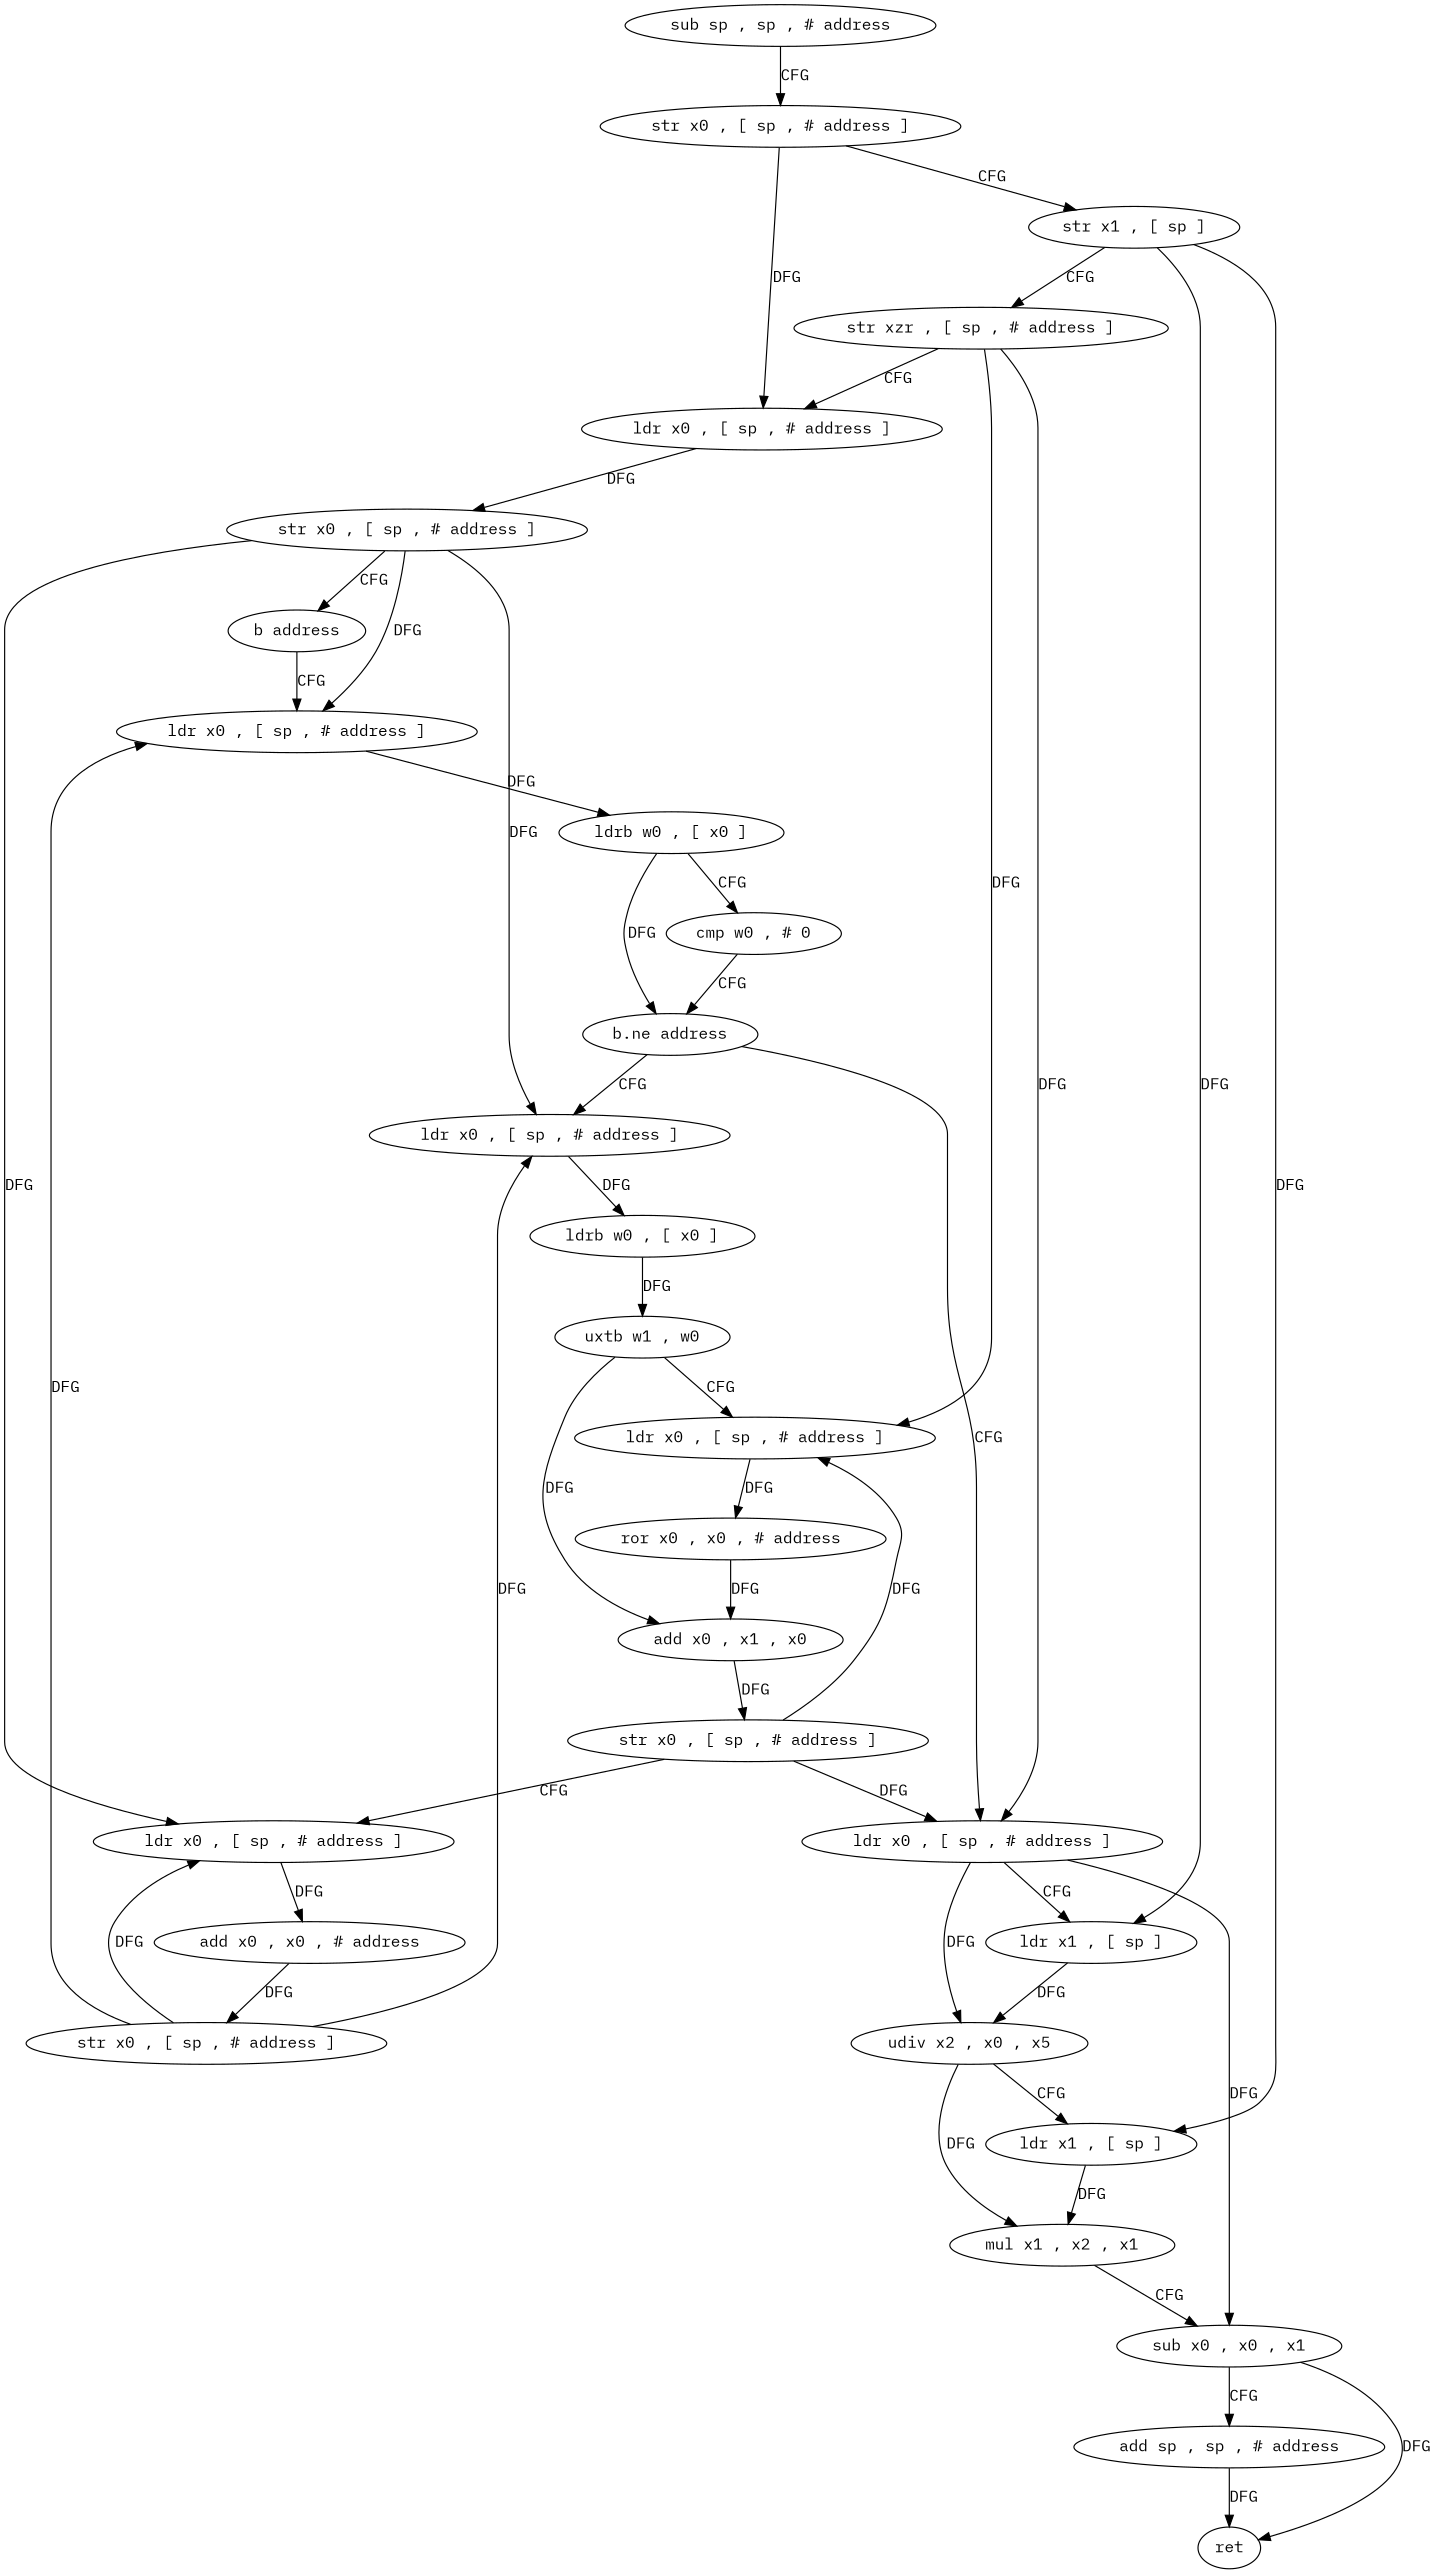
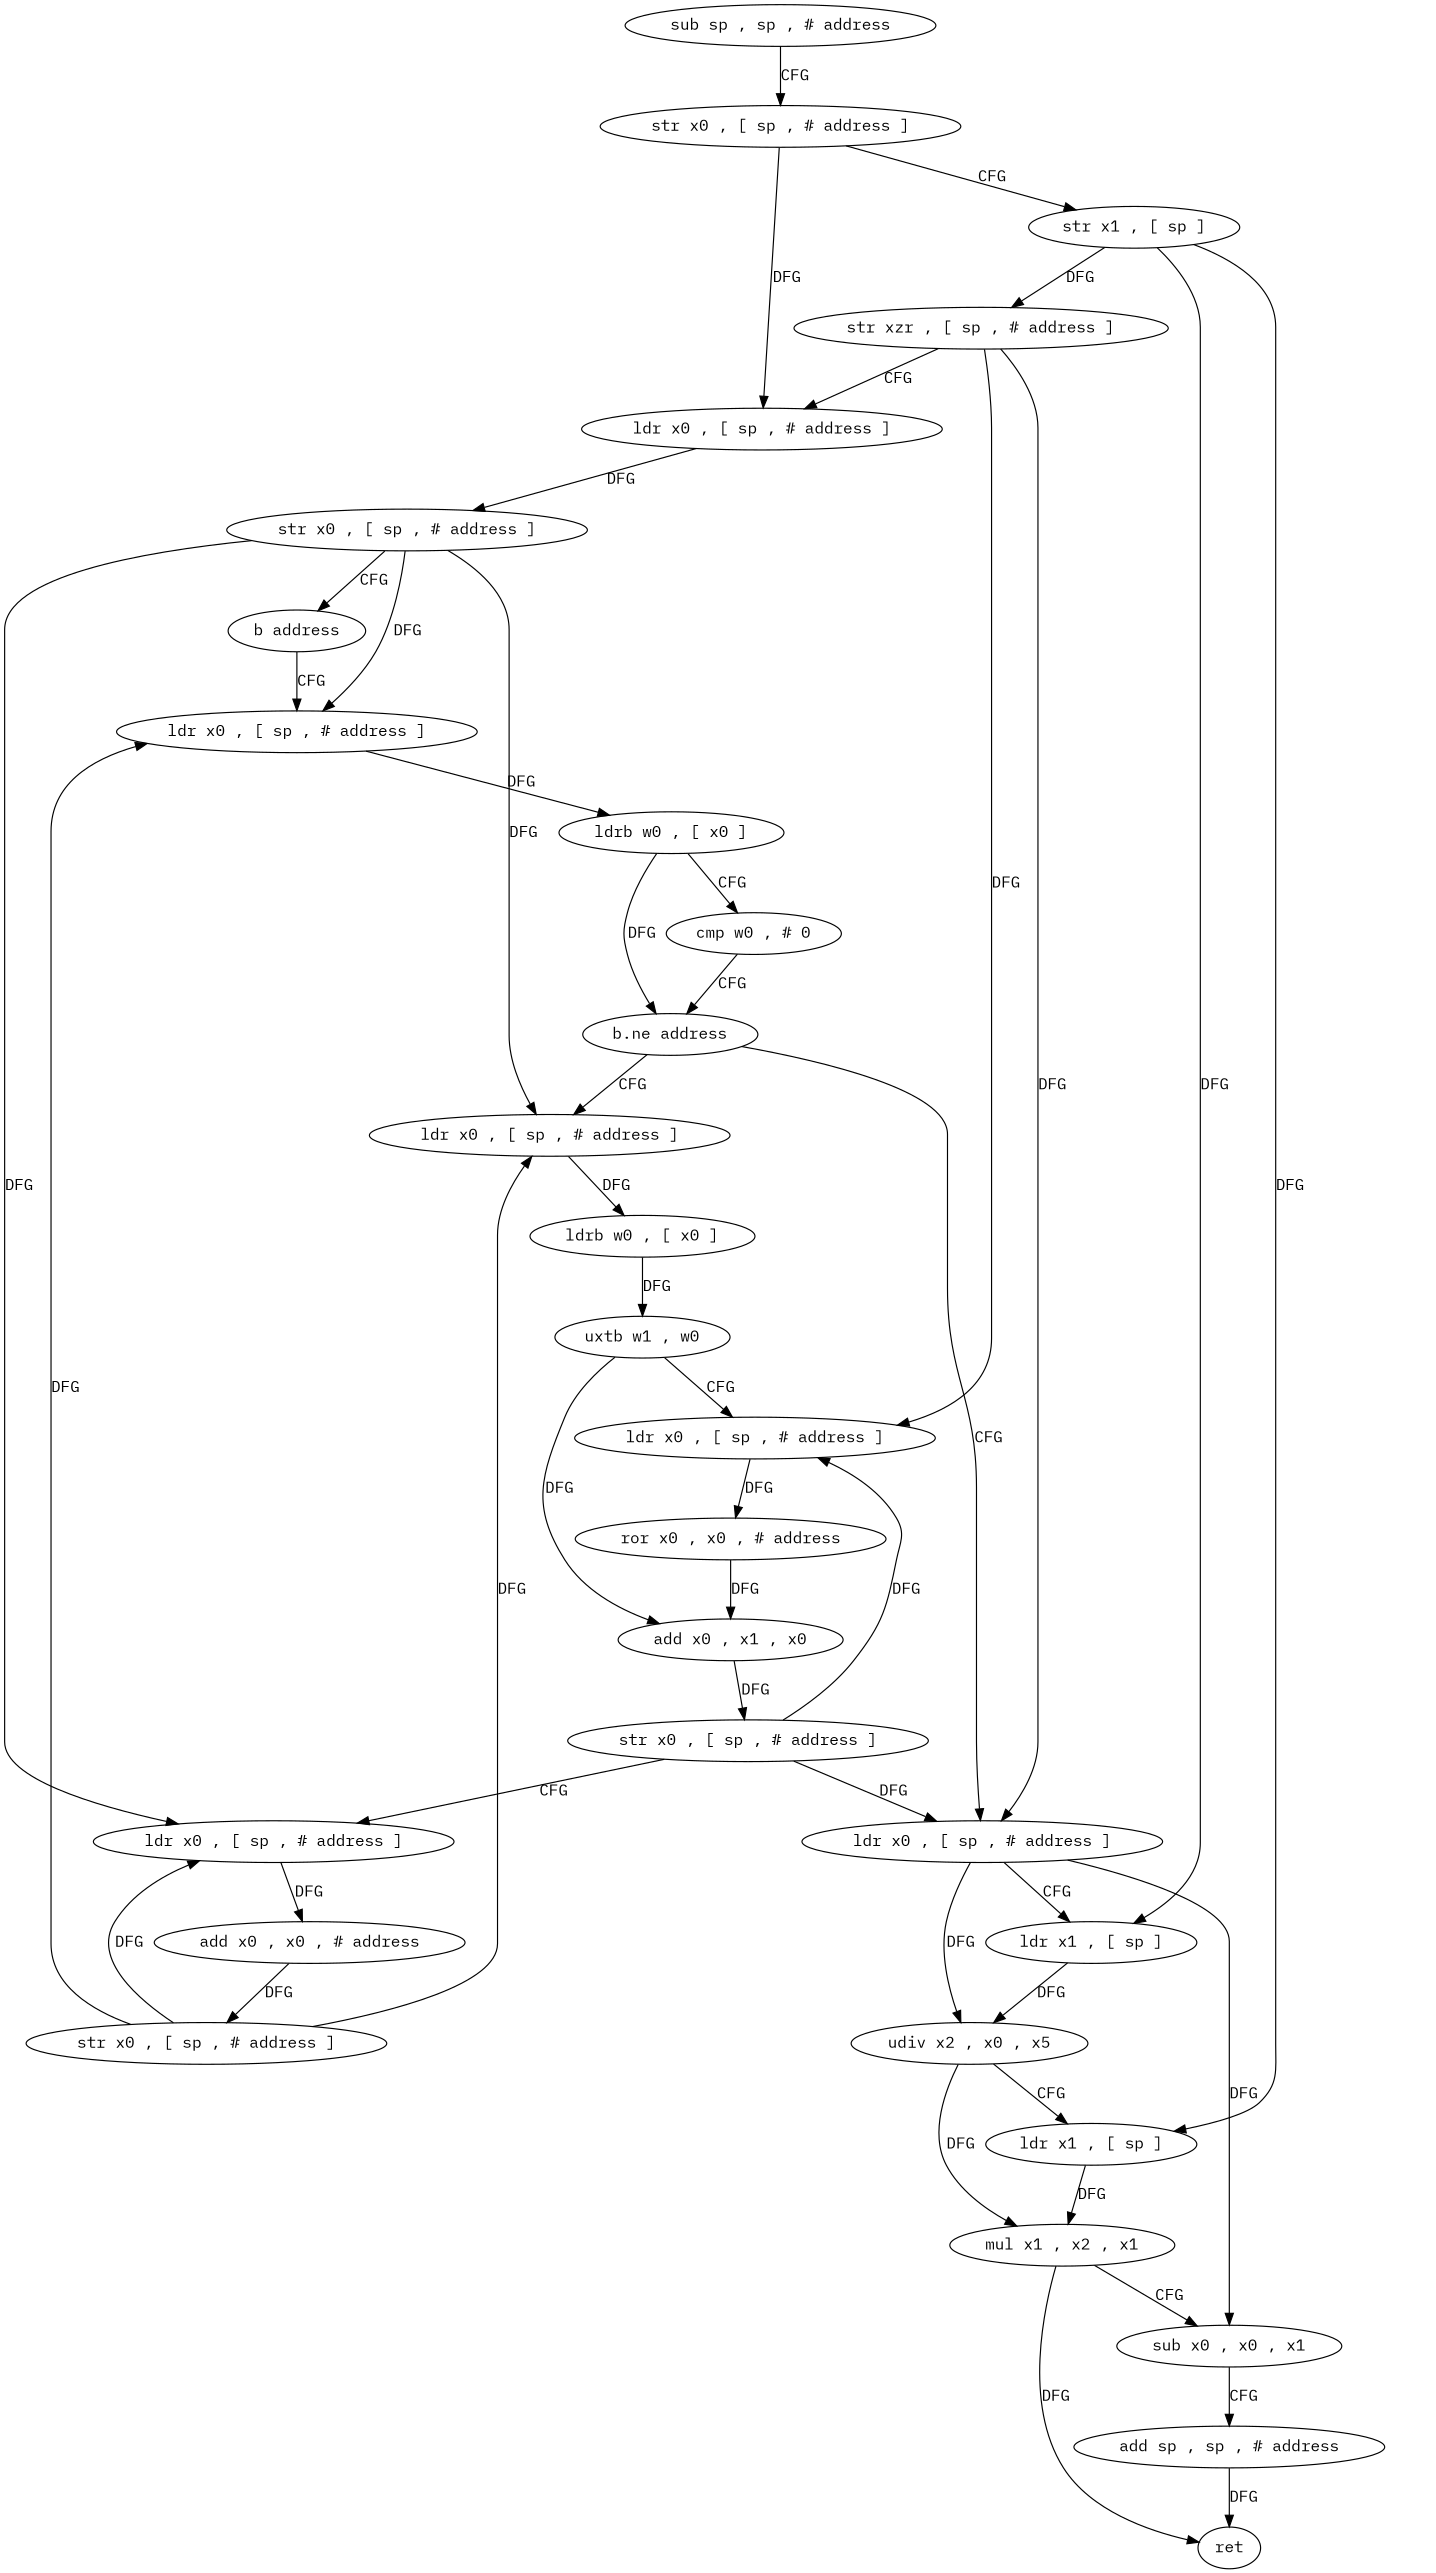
  digraph {
    fontname="IBM Plex Mono"
    node [fontname="IBM Plex Mono"]
    edge [fontname="IBM Plex Mono"]
    n1 [label="sub sp , sp , # address"]
    n2 [label="str x0 , [ sp , # address ]"]
    n3 [label="str x1 , [ sp ]"]
    n4 [label="ldr x0 , [ sp , # address ]"]
    n5 [label="str xzr , [ sp , # address ]"]
    n6 [label="ldr x1 , [ sp ]"]
    n7 [label="ldr x1 , [ sp ]"]
    n8 [label="str x0 , [ sp , # address ]"]
    n9 [label="ldr x0 , [ sp , # address ]"]
    n10 [label="ldr x0 , [ sp , # address ]"]
    n11 [label="udiv x2 , x0 , x5"]
    n12 [label="mul x1 , x2 , x1"]
    n13 [label="sub x0 , x0 , x1"]
    n14 [label="ror x0 , x0 , # address"]
    n15 [label="b address"]
    n16 [label="ldr x0 , [ sp , # address ]"]
    n17 [label="ldr x0 , [ sp , # address ]"]
    n18 [label="ldr x0 , [ sp , # address ]"]
    n19 [label="ldrb w0 , [ x0 ]"]
    n20 [label="ldrb w0 , [ x0 ]"]
    n21 [label="add x0 , x0 , # address"]
    n22 [label="cmp w0 , # 0"]
    n23 [label="b.ne address"]
    n24 [label="uxtb w1 , w0"]
    n25 [label="add sp , sp , # address"]
    n26 [label=ret]
    n27 [label="add x0 , x1 , x0"]
    n28 [label="str x0 , [ sp , # address ]"]
    n29 [label="str x0 , [ sp , # address ]"]
    n1 -> n2 [label=CFG]
    n2 -> n3 [label=CFG]
    n2 -> n4 [label=DFG]
-   n3 -> n5 [label=CFG]
+   n3 -> n5 [label=DFG]
    n3 -> n6 [label=DFG]
    n3 -> n7 [label=DFG]
    n4 -> n8 [label=DFG]
    n5 -> n4 [label=CFG]
    n5 -> n9 [label=DFG]
    n5 -> n10 [label=DFG]
    n6 -> n11 [label=DFG]
    n7 -> n12 [label=DFG]
    n8 -> n15 [label=CFG]
    n8 -> n16 [label=DFG]
    n8 -> n17 [label=DFG]
    n8 -> n18 [label=DFG]
    n9 -> n6 [label=CFG]
    n9 -> n11 [label=DFG]
    n9 -> n13 [label=DFG]
    n10 -> n14 [label=DFG]
    n11 -> n7 [label=CFG]
    n11 -> n12 [label=DFG]
    n12 -> n13 [label=CFG]
    n13 -> n25 [label=CFG]
-   n13 -> n26 [label=DFG]
+   n12 -> n26 [label=DFG]
    n14 -> n27 [label=DFG]
    n15 -> n16 [label=CFG]
    n16 -> n19 [label=DFG]
    n17 -> n20 [label=DFG]
    n18 -> n21 [label=DFG]
    n19 -> n22 [label=CFG]
    n19 -> n23 [label=DFG]
    n20 -> n24 [label=DFG]
    n21 -> n29 [label=DFG]
    n22 -> n23 [label=CFG]
    n23 -> n9 [label=CFG]
    n23 -> n17 [label=CFG]
    n24 -> n10 [label=CFG]
    n24 -> n27 [label=DFG]
    n25 -> n26 [label=DFG]
    n27 -> n28 [label=DFG]
    n28 -> n9 [label=DFG]
    n28 -> n10 [label=DFG]
    n28 -> n18 [label=CFG]
    n29 -> n16 [label=DFG]
    n29 -> n17 [label=DFG]
    n29 -> n18 [label=DFG]
  }
